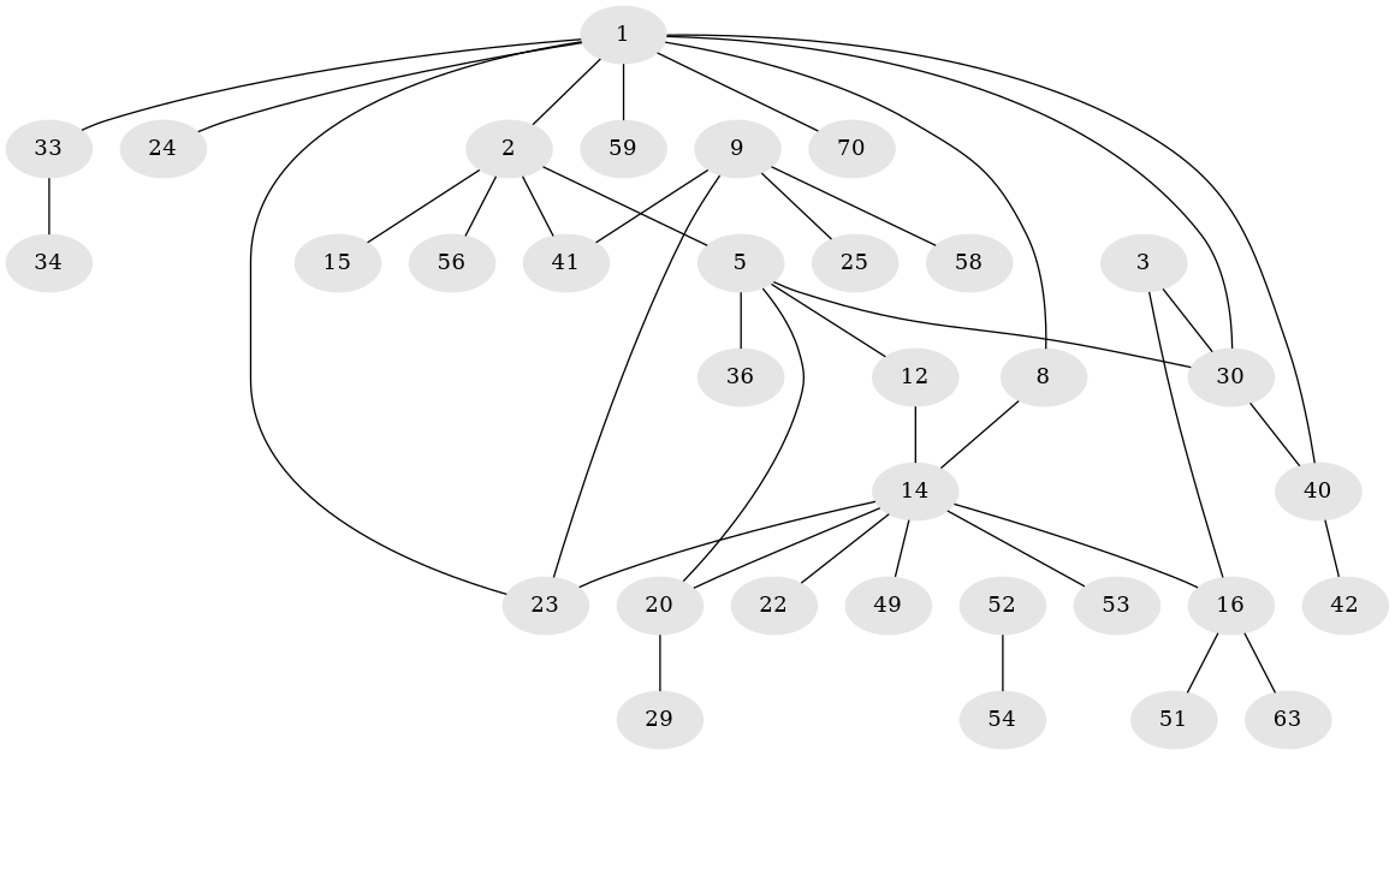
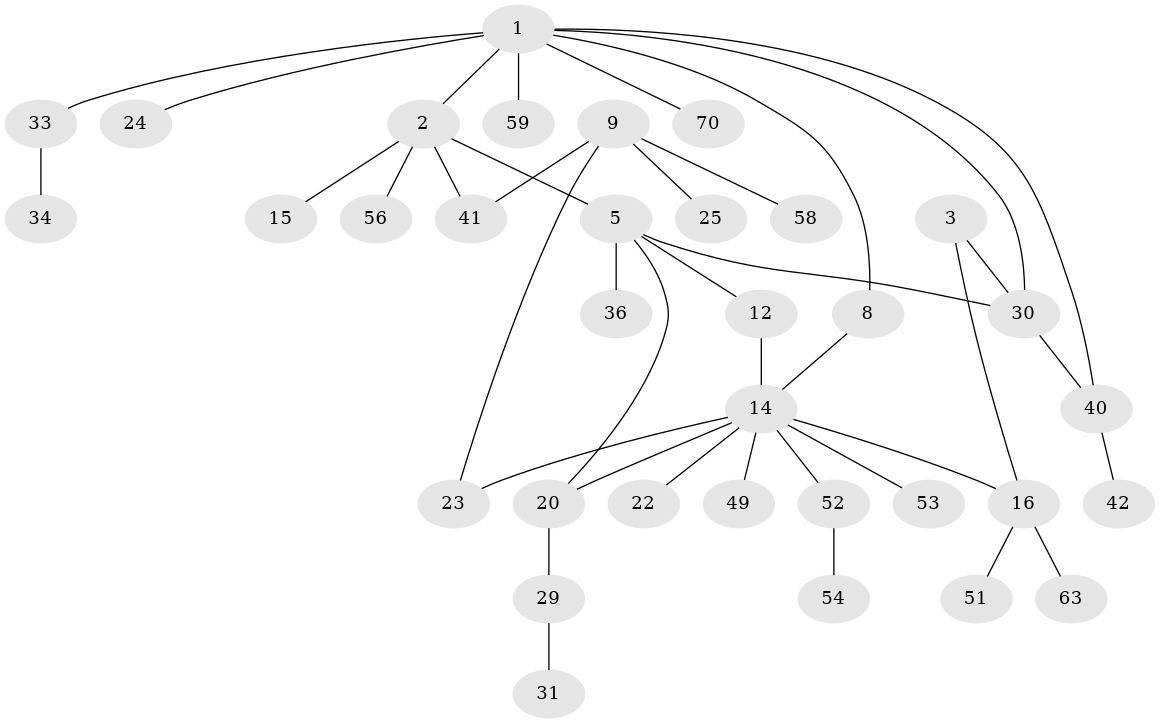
  graph {
    node [color=gray90 style=filled]
    1 [super="+6"]
    2 [super="+4+7"]
    8 [super="+10"]
    23
    24 [super="+28+50"]
    30 [super="+57+32"]
    33
    40
    59 [super="+68"]
    70
    5 [super="+37+27"]
    15
    41
    56 [super="+72"]
    14 [super="+17+25+19"]
    34 [super="+48+61"]
    42
    3
    16 [super="+47"]
    12 [super="+43"]
    20 [super="+26"]
    36 [super="+44"]
    9
    n24 [label=25]
    58
    51
    63
    29
    22
    49
    52 [super="+67"]
    53
    54 [super="+55"]
+   31
    1 -- 2
    1 -- 8
-   1 -- 23
    1 -- 24
    1 -- 30
    1 -- 33
    1 -- 40
    1 -- 59
    1 -- 70
    2 -- 5
    2 -- 15
    2 -- 41
    2 -- 56
    8 -- 14
    30 -- 40
    33 -- 34
    40 -- 42
    5 -- 30
    5 -- 12
    5 -- 20
    5 -- 36
    14 -- 23
    14 -- 16
    14 -- 20
    14 -- 22
    14 -- 49
+   14 -- 52
    14 -- 53
    3 -- 30
    3 -- 16
    16 -- 51
    16 -- 63
    12 -- 14
    20 -- 29
    9 -- 23
    9 -- 41
    9 -- n24
    9 -- 58
+   29 -- 31
    52 -- 54
  }
